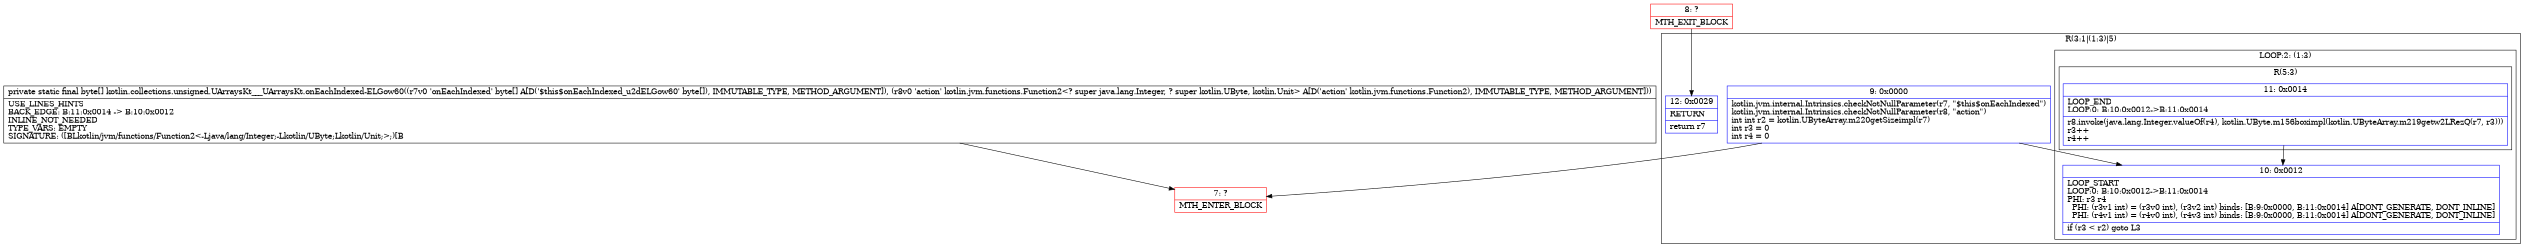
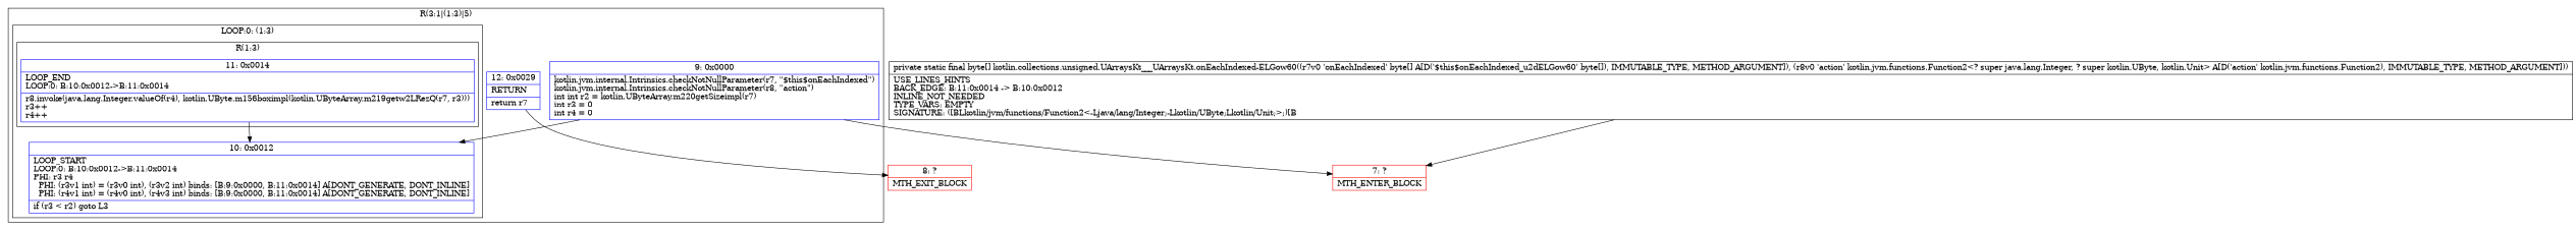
  digraph {
    node [color=blue shape=record]
    n1 [label="{11\:\ 0x0014|LOOP_END\lLOOP:0: B:10:0x0012\-\>B:11:0x0014\l|r8.invoke(java.lang.Integer.valueOf(r4), kotlin.UByte.m156boximpl(kotlin.UByteArray.m219getw2LRezQ(r7, r3)))\lr3++\lr4++\l}"]
    n2 [label="{10\:\ 0x0012|LOOP_START\lLOOP:0: B:10:0x0012\-\>B:11:0x0014\lPHI: r3 r4 \l  PHI: (r3v1 int) = (r3v0 int), (r3v2 int) binds: [B:9:0x0000, B:11:0x0014] A[DONT_GENERATE, DONT_INLINE]\l  PHI: (r4v1 int) = (r4v0 int), (r4v3 int) binds: [B:9:0x0000, B:11:0x0014] A[DONT_GENERATE, DONT_INLINE]\l|if (r3 \< r2) goto L3\l}"]
    n3 [label="{9\:\ 0x0000|kotlin.jvm.internal.Intrinsics.checkNotNullParameter(r7, \"$this$onEachIndexed\")\lkotlin.jvm.internal.Intrinsics.checkNotNullParameter(r8, \"action\")\lint int r2 = kotlin.UByteArray.m220getSizeimpl(r7)\lint r3 = 0\lint r4 = 0\l}"]
    n4 [label="{12\:\ 0x0029|RETURN\l|return r7\l}"]
    n5 [color=red label="{7\:\ ?|MTH_ENTER_BLOCK\l}"]
    n6 [color=red label="{8\:\ ?|MTH_EXIT_BLOCK\l}"]
    n7 [label="{private static final byte[] kotlin.collections.unsigned.UArraysKt___UArraysKt.onEachIndexed\-ELGow60((r7v0 'onEachIndexed' byte[] A[D('$this$onEachIndexed_u2dELGow60' byte[]), IMMUTABLE_TYPE, METHOD_ARGUMENT]), (r8v0 'action' kotlin.jvm.functions.Function2\<? super java.lang.Integer, ? super kotlin.UByte, kotlin.Unit\> A[D('action' kotlin.jvm.functions.Function2), IMMUTABLE_TYPE, METHOD_ARGUMENT]))  | USE_LINES_HINTS\lBACK_EDGE: B:11:0x0014 \-\> B:10:0x0012\lINLINE_NOT_NEEDED\lTYPE_VARS: EMPTY\lSIGNATURE: ([BLkotlin\/jvm\/functions\/Function2\<\-Ljava\/lang\/Integer;\-Lkotlin\/UByte;Lkotlin\/Unit;\>;)[B\l}" color=""]
    subgraph cluster_1 {
      label="R(3:1|(1:3)|5)"
      n3
      n4
      subgraph cluster_2 {
-       label="LOOP:2: (1:3)"
+       label="LOOP:0: (1:3)"
        n2
        subgraph cluster_3 {
-         label="R(5:3)"
+         label="R(1:3)"
          n1
        }
      }
    }
    n1 -> n2
    n3 -> n2
    n3 -> n5
-   n6 -> n4
+   n4 -> n6
    n7 -> n5
  }
